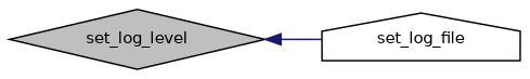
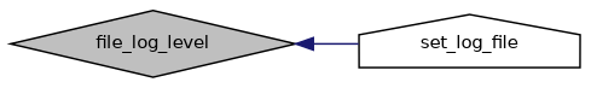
  digraph {
    rankdir=LR
    node [color=black fontname=Helvetica fontsize=10 style=filled]
-   n1 [fillcolor=grey75 fontcolor=black height=0.2 label=set_log_level shape=diamond width=0.4]
+   n1 [fillcolor=grey75 fontcolor=black height=0.2 label=file_log_level shape=diamond width=0.4]
    n2 [fillcolor=white height=0.2 label=set_log_file shape=house width=0.4]
    n1 -> n2 [color=midnightblue dir=back fontname=Helvetica fontsize=10 labelfontname=Helvetica labelfontsize=10 style=solid]
  }
